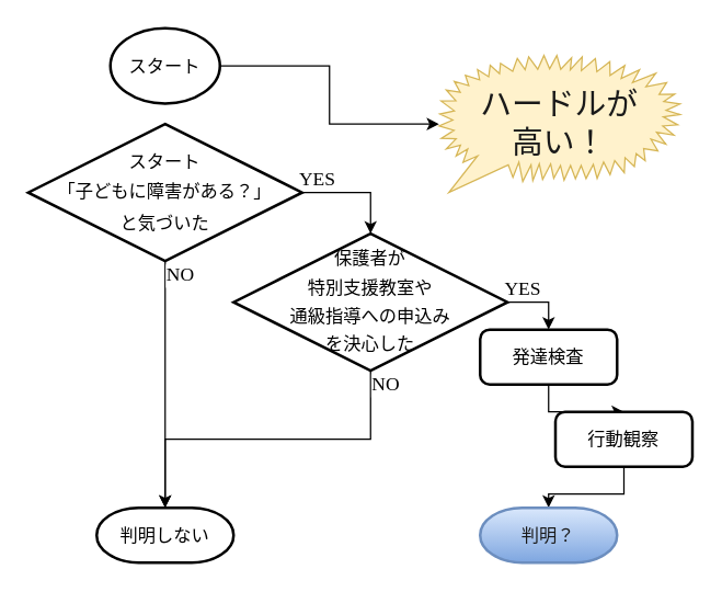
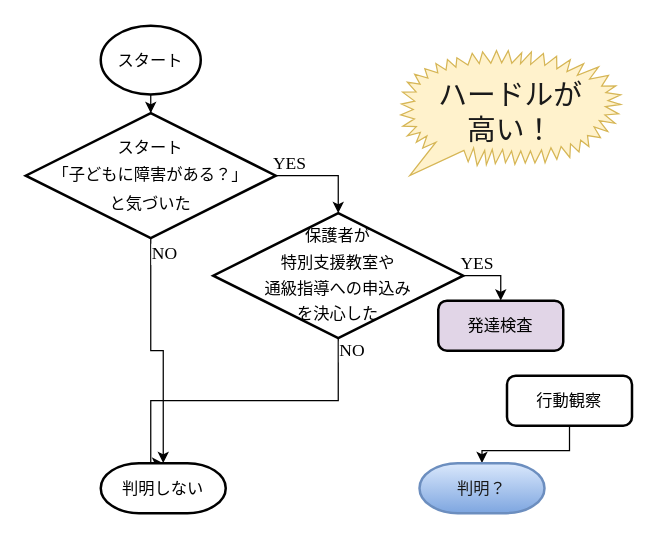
  <mxCell id="0" />
  <mxCell id="1" parent="0" />
- <mxCell id="2" style="edgeStyle=orthogonalEdgeStyle;rounded=0;orthogonalLoop=1;jettySize=auto;html=1;fontFamily=UD デジタル 教科書体 N-R;" parent="1" source="3" target="20" edge="1"><mxGeometry relative="1" as="geometry" /></mxCell>
+ <mxCell id="2" style="edgeStyle=orthogonalEdgeStyle;rounded=0;orthogonalLoop=1;jettySize=auto;html=1;entryX=0.5;entryY=0;entryDx=0;entryDy=0;entryPerimeter=0;fontFamily=UD デジタル 教科書体 N-R;" parent="1" source="3" target="9" edge="1"><mxGeometry relative="1" as="geometry" /></mxCell>
  <mxCell id="3" value="スタート" style="strokeWidth=2;html=1;shape=mxgraph.flowchart.start_1;whiteSpace=wrap;fontFamily=UD デジタル 教科書体 N-R;fontSize=13;" parent="1" vertex="1"><mxGeometry x="80" y="20" width="80" height="55" as="geometry" /></mxCell>
  <mxCell id="4" style="edgeStyle=orthogonalEdgeStyle;rounded=0;orthogonalLoop=1;jettySize=auto;html=1;exitX=1;exitY=0.5;exitDx=0;exitDy=0;exitPerimeter=0;entryX=0.5;entryY=0;entryDx=0;entryDy=0;entryPerimeter=0;fontFamily=UD デジタル 教科書体 N-R;" parent="1" source="9" target="13" edge="1"><mxGeometry relative="1" as="geometry" /></mxCell>
  <mxCell id="5" value="YES" style="edgeLabel;html=1;align=center;verticalAlign=middle;resizable=0;points=[];fontSize=14;fontFamily=UD デジタル 教科書体 N-R;" parent="4" vertex="1" connectable="0"><mxGeometry x="0.125" y="2" relative="1" as="geometry"><mxPoint x="-35" y="-8" as="offset" /></mxGeometry></mxCell>
  <mxCell id="6" value="YES" style="edgeLabel;html=1;align=center;verticalAlign=middle;resizable=0;points=[];fontSize=14;fontFamily=UD デジタル 教科書体 N-R;" parent="4" vertex="1" connectable="0"><mxGeometry x="0.125" y="2" relative="1" as="geometry"><mxPoint x="115" y="72" as="offset" /></mxGeometry></mxCell>
  <mxCell id="7" style="edgeStyle=orthogonalEdgeStyle;rounded=0;orthogonalLoop=1;jettySize=auto;html=1;exitX=0.5;exitY=1;exitDx=0;exitDy=0;exitPerimeter=0;entryX=0.5;entryY=0;entryDx=0;entryDy=0;fontSize=14;entryPerimeter=0;fontFamily=UD デジタル 教科書体 N-R;" parent="1" source="9" target="18" edge="1"><mxGeometry relative="1" as="geometry"><mxPoint x="120" y="440" as="targetPoint" /></mxGeometry></mxCell>
  <mxCell id="8" value="NO" style="edgeLabel;html=1;align=center;verticalAlign=middle;resizable=0;points=[];fontSize=14;fontFamily=UD デジタル 教科書体 N-R;" parent="7" vertex="1" connectable="0"><mxGeometry x="-0.633" y="1" relative="1" as="geometry"><mxPoint x="9" y="-23" as="offset" /></mxGeometry></mxCell>
  <mxCell id="9" value="&lt;p style=&quot;line-height: 170% ; font-size: 13px&quot;&gt;スタート&lt;br style=&quot;font-size: 13px&quot;&gt;「子どもに障害がある？」&lt;br style=&quot;font-size: 13px&quot;&gt;と気づいた&lt;/p&gt;" style="strokeWidth=2;html=1;shape=mxgraph.flowchart.decision;whiteSpace=wrap;spacing=2;spacingBottom=0;fontFamily=UD デジタル 教科書体 N-R;fontSize=13;" parent="1" vertex="1"><mxGeometry x="20" y="90" width="200" height="100" as="geometry" /></mxCell>
  <mxCell id="10" style="edgeStyle=orthogonalEdgeStyle;rounded=0;orthogonalLoop=1;jettySize=auto;html=1;exitX=1;exitY=0.5;exitDx=0;exitDy=0;exitPerimeter=0;entryX=0.5;entryY=0;entryDx=0;entryDy=0;fontFamily=UD デジタル 教科書体 N-R;" parent="1" source="13" target="15" edge="1"><mxGeometry relative="1" as="geometry" /></mxCell>
  <mxCell id="11" style="edgeStyle=orthogonalEdgeStyle;rounded=0;orthogonalLoop=1;jettySize=auto;html=1;exitX=0.5;exitY=1;exitDx=0;exitDy=0;exitPerimeter=0;entryX=0.5;entryY=0;entryDx=0;entryDy=0;fontSize=14;entryPerimeter=0;fontFamily=UD デジタル 教科書体 N-R;" parent="1" source="13" target="18" edge="1"><mxGeometry relative="1" as="geometry"><mxPoint x="120" y="440" as="targetPoint" /><Array as="points"><mxPoint x="270" y="320" /><mxPoint x="120" y="320" /></Array></mxGeometry></mxCell>
  <mxCell id="12" value="NO" style="edgeLabel;html=1;align=center;verticalAlign=middle;resizable=0;points=[];fontSize=14;fontFamily=UD デジタル 教科書体 N-R;" parent="11" vertex="1" connectable="0"><mxGeometry x="-0.912" y="1" relative="1" as="geometry"><mxPoint x="9" y="-1" as="offset" /></mxGeometry></mxCell>
  <mxCell id="13" value="&lt;p style=&quot;line-height: 160%; font-size: 13px;&quot;&gt;保護者が&lt;br style=&quot;font-size: 13px;&quot;&gt;特別支援教室や&lt;br style=&quot;font-size: 13px;&quot;&gt;通級指導への申込み&lt;br style=&quot;font-size: 13px;&quot;&gt;を決心した&lt;/p&gt;" style="strokeWidth=2;html=1;shape=mxgraph.flowchart.decision;whiteSpace=wrap;fontFamily=UD デジタル 教科書体 N-R;fontSize=13;" parent="1" vertex="1"><mxGeometry x="170" y="170" width="200" height="100" as="geometry" /></mxCell>
- <mxCell id="14" style="edgeStyle=orthogonalEdgeStyle;rounded=0;orthogonalLoop=1;jettySize=auto;html=1;exitX=0.5;exitY=1;exitDx=0;exitDy=0;fontFamily=UD デジタル 教科書体 N-R;" parent="1" source="15" target="17" edge="1"><mxGeometry relative="1" as="geometry" /></mxCell>
- <mxCell id="15" value="発達検査" style="rounded=1;whiteSpace=wrap;html=1;absoluteArcSize=1;arcSize=14;strokeWidth=2;fontFamily=UD デジタル 教科書体 N-R;fontSize=13;" parent="1" vertex="1"><mxGeometry x="350" y="240" width="100" height="40" as="geometry" /></mxCell>
+ <mxCell id="15" value="発達検査" style="rounded=1;whiteSpace=wrap;html=1;absoluteArcSize=1;arcSize=14;strokeWidth=2;fontFamily=UD デジタル 教科書体 N-R;fontSize=13;fillColor=#e1d5e7;" parent="1" vertex="1"><mxGeometry x="350" y="240" width="100" height="40" as="geometry" /></mxCell>
  <mxCell id="16" style="edgeStyle=orthogonalEdgeStyle;rounded=0;orthogonalLoop=1;jettySize=auto;html=1;exitX=0.5;exitY=1;exitDx=0;exitDy=0;fontSize=14;fontFamily=UD デジタル 教科書体 N-R;" parent="1" source="17" target="19" edge="1"><mxGeometry relative="1" as="geometry"><mxPoint x="400" y="440" as="targetPoint" /></mxGeometry></mxCell>
  <mxCell id="17" value="行動観察" style="rounded=1;whiteSpace=wrap;html=1;absoluteArcSize=1;arcSize=14;strokeWidth=2;fontFamily=UD デジタル 教科書体 N-R;fontSize=13;" parent="1" vertex="1"><mxGeometry x="405" y="300" width="100" height="40" as="geometry" /></mxCell>
- <mxCell id="18" value="判明しない" style="strokeWidth=2;html=1;shape=mxgraph.flowchart.terminator;whiteSpace=wrap;fontSize=13;fontFamily=UD デジタル 教科書体 N-R;" parent="1" vertex="1"><mxGeometry x="70" y="370" width="100" height="40" as="geometry" /></mxCell>
- <mxCell id="19" value="判明？" style="strokeWidth=2;html=1;shape=mxgraph.flowchart.terminator;whiteSpace=wrap;fontSize=13;fillColor=#dae8fc;strokeColor=#6c8ebf;gradientColor=#7ea6e0;fontColor=#1A1A1A;fontFamily=UD デジタル 教科書体 N-R;" parent="1" vertex="1"><mxGeometry x="350" y="370" width="100" height="40" as="geometry" /></mxCell>
+ <mxCell id="18" value="判明しない" style="strokeWidth=2;html=1;shape=mxgraph.flowchart.terminator;whiteSpace=wrap;fontSize=13;fontFamily=UD デジタル 教科書体 N-R;" parent="1" vertex="1"><mxGeometry x="80" y="370" width="100" height="40" as="geometry" /></mxCell>
+ <mxCell id="19" value="判明？" style="strokeWidth=2;html=1;shape=mxgraph.flowchart.terminator;whiteSpace=wrap;fontSize=13;fillColor=#dae8fc;strokeColor=#6c8ebf;gradientColor=#7ea6e0;fontColor=#1A1A1A;fontFamily=UD デジタル 教科書体 N-R;" parent="1" vertex="1"><mxGeometry x="335" y="370" width="100" height="40" as="geometry" /></mxCell>
  <mxCell id="20" value="ハードルが&lt;br style=&quot;font-size: 23px;&quot;&gt;高い！" style="whiteSpace=wrap;html=1;shape=mxgraph.basic.loud_callout;fillColor=#fff2cc;strokeColor=#d6b656;fontSize=23;fontColor=#1A1A1A;fontFamily=UD デジタル 教科書体 N-R;" vertex="1" parent="1"><mxGeometry x="320" y="40" width="176" height="100" as="geometry" /></mxCell>
